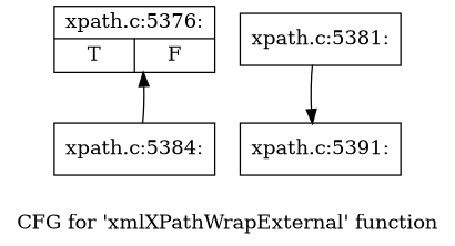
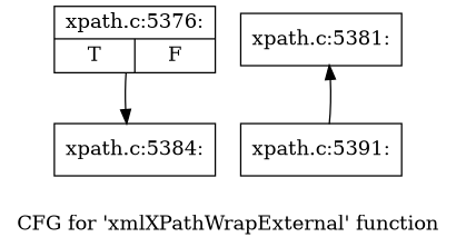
  digraph {
    label="CFG for 'xmlXPathWrapExternal' function"
    node [shape=record]
    n1 [label="{xpath.c:5376:|{<s0>T|<s1>F}}"]
    n2 [label="{xpath.c:5384:}"]
    n3 [label="{xpath.c:5381:}"]
    n4 [label="{xpath.c:5391:}"]
-   n2 -> n1
-   n3 -> n4
+   n1 -> n2
+   n4 -> n3
  }
